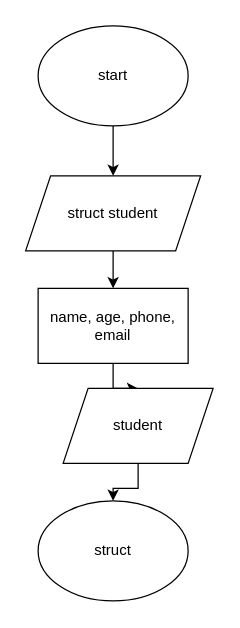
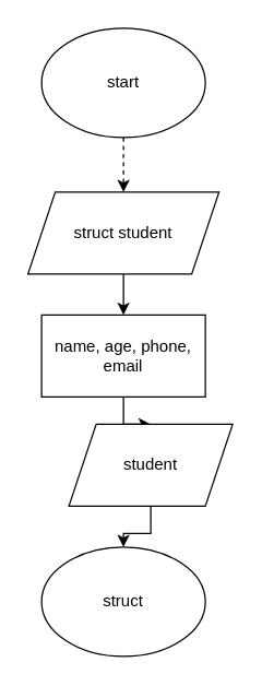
  <mxCell id="0" />
  <mxCell id="1" parent="0" />
- <mxCell id="2" style="edgeStyle=orthogonalEdgeStyle;rounded=0;orthogonalLoop=1;jettySize=auto;html=1;entryX=0.5;entryY=0;entryDx=0;entryDy=0;" parent="1" source="3" target="5" edge="1"><mxGeometry relative="1" as="geometry" /></mxCell>
+ <mxCell id="2" style="edgeStyle=orthogonalEdgeStyle;rounded=0;orthogonalLoop=1;jettySize=auto;html=1;entryX=0.5;entryY=0;entryDx=0;entryDy=0;dashed=1;" parent="1" source="3" target="5" edge="1"><mxGeometry relative="1" as="geometry" /></mxCell>
  <mxCell id="3" value="start" style="ellipse;whiteSpace=wrap;html=1;" parent="1" vertex="1"><mxGeometry x="30" y="20" width="120" height="80" as="geometry" /></mxCell>
  <mxCell id="4" style="edgeStyle=orthogonalEdgeStyle;rounded=0;orthogonalLoop=1;jettySize=auto;html=1;entryX=0.5;entryY=0;entryDx=0;entryDy=0;" parent="1" source="5" target="7" edge="1"><mxGeometry relative="1" as="geometry" /></mxCell>
  <mxCell id="5" value="struct student" style="shape=parallelogram;perimeter=parallelogramPerimeter;whiteSpace=wrap;html=1;fixedSize=1;" parent="1" vertex="1"><mxGeometry x="20" y="140" width="140" height="60" as="geometry" /></mxCell>
  <mxCell id="6" style="edgeStyle=orthogonalEdgeStyle;rounded=0;orthogonalLoop=1;jettySize=auto;html=1;entryX=0.5;entryY=0;entryDx=0;entryDy=0;" parent="1" source="7" target="9" edge="1"><mxGeometry relative="1" as="geometry" /></mxCell>
  <mxCell id="7" value="name, age, phone, email" style="rounded=0;whiteSpace=wrap;html=1;" parent="1" vertex="1"><mxGeometry x="30" y="230" width="120" height="60" as="geometry" /></mxCell>
  <mxCell id="8" style="edgeStyle=orthogonalEdgeStyle;rounded=0;orthogonalLoop=1;jettySize=auto;html=1;" parent="1" source="9" target="10" edge="1"><mxGeometry relative="1" as="geometry" /></mxCell>
  <mxCell id="9" value="student" style="shape=parallelogram;perimeter=parallelogramPerimeter;whiteSpace=wrap;html=1;fixedSize=1;" parent="1" vertex="1"><mxGeometry x="50" y="310" width="120" height="60" as="geometry" /></mxCell>
  <mxCell id="10" value="struct" style="ellipse;whiteSpace=wrap;html=1;" parent="1" vertex="1"><mxGeometry x="30" y="400" width="120" height="80" as="geometry" /></mxCell>
